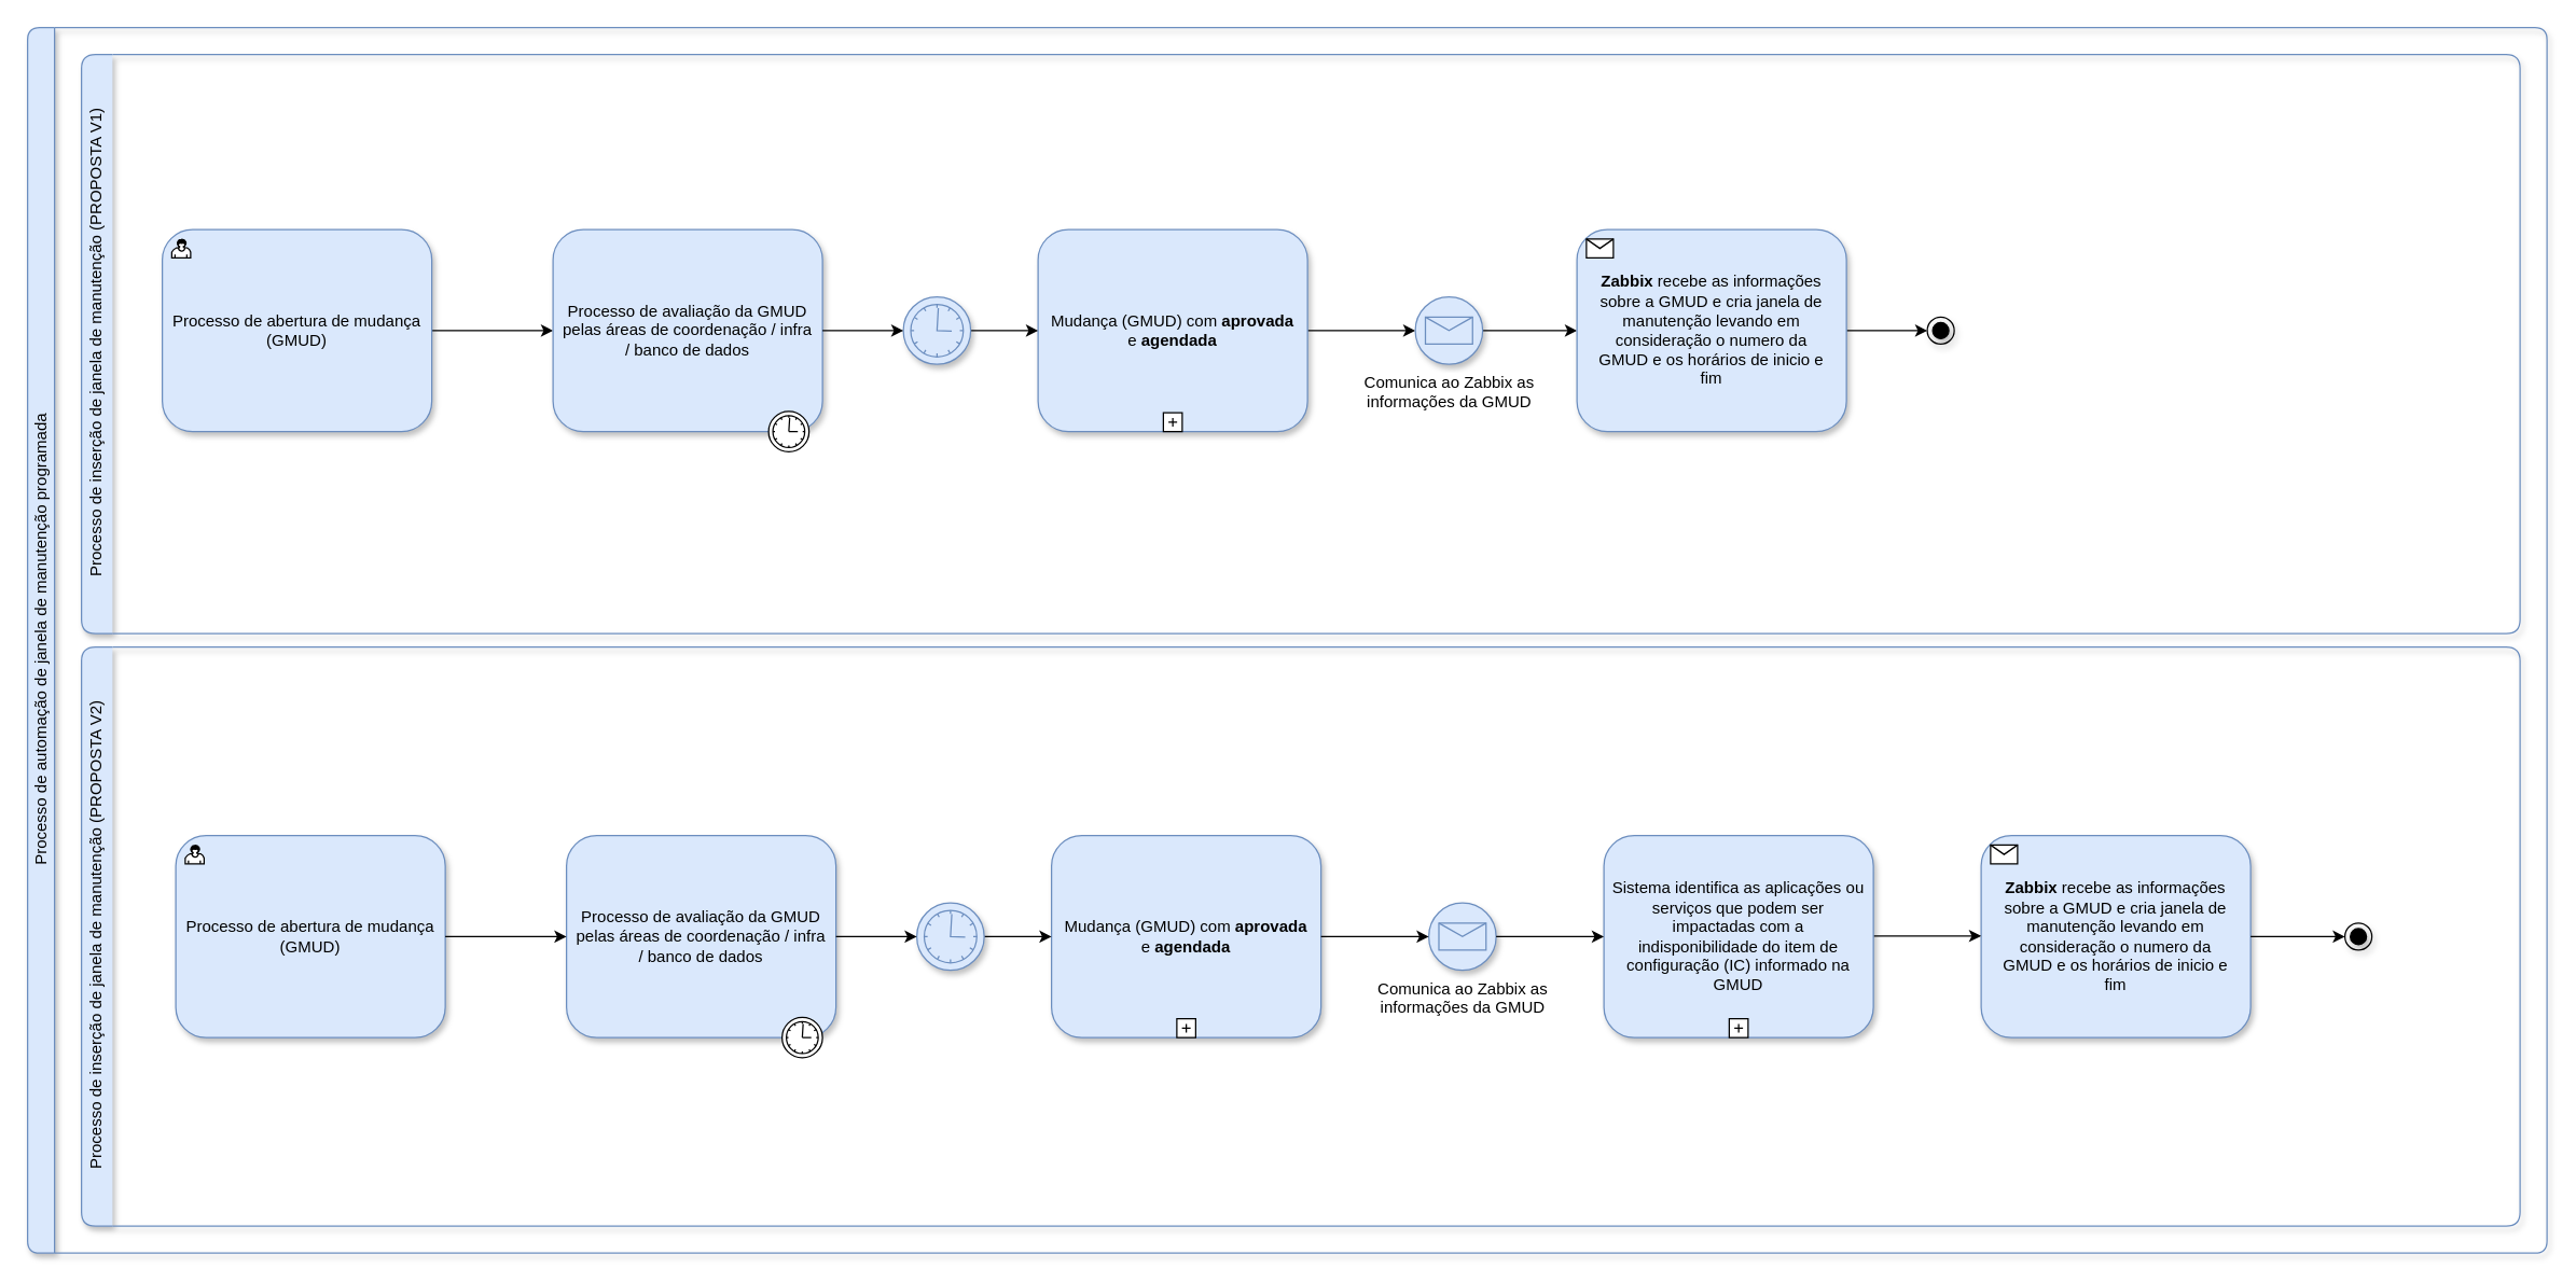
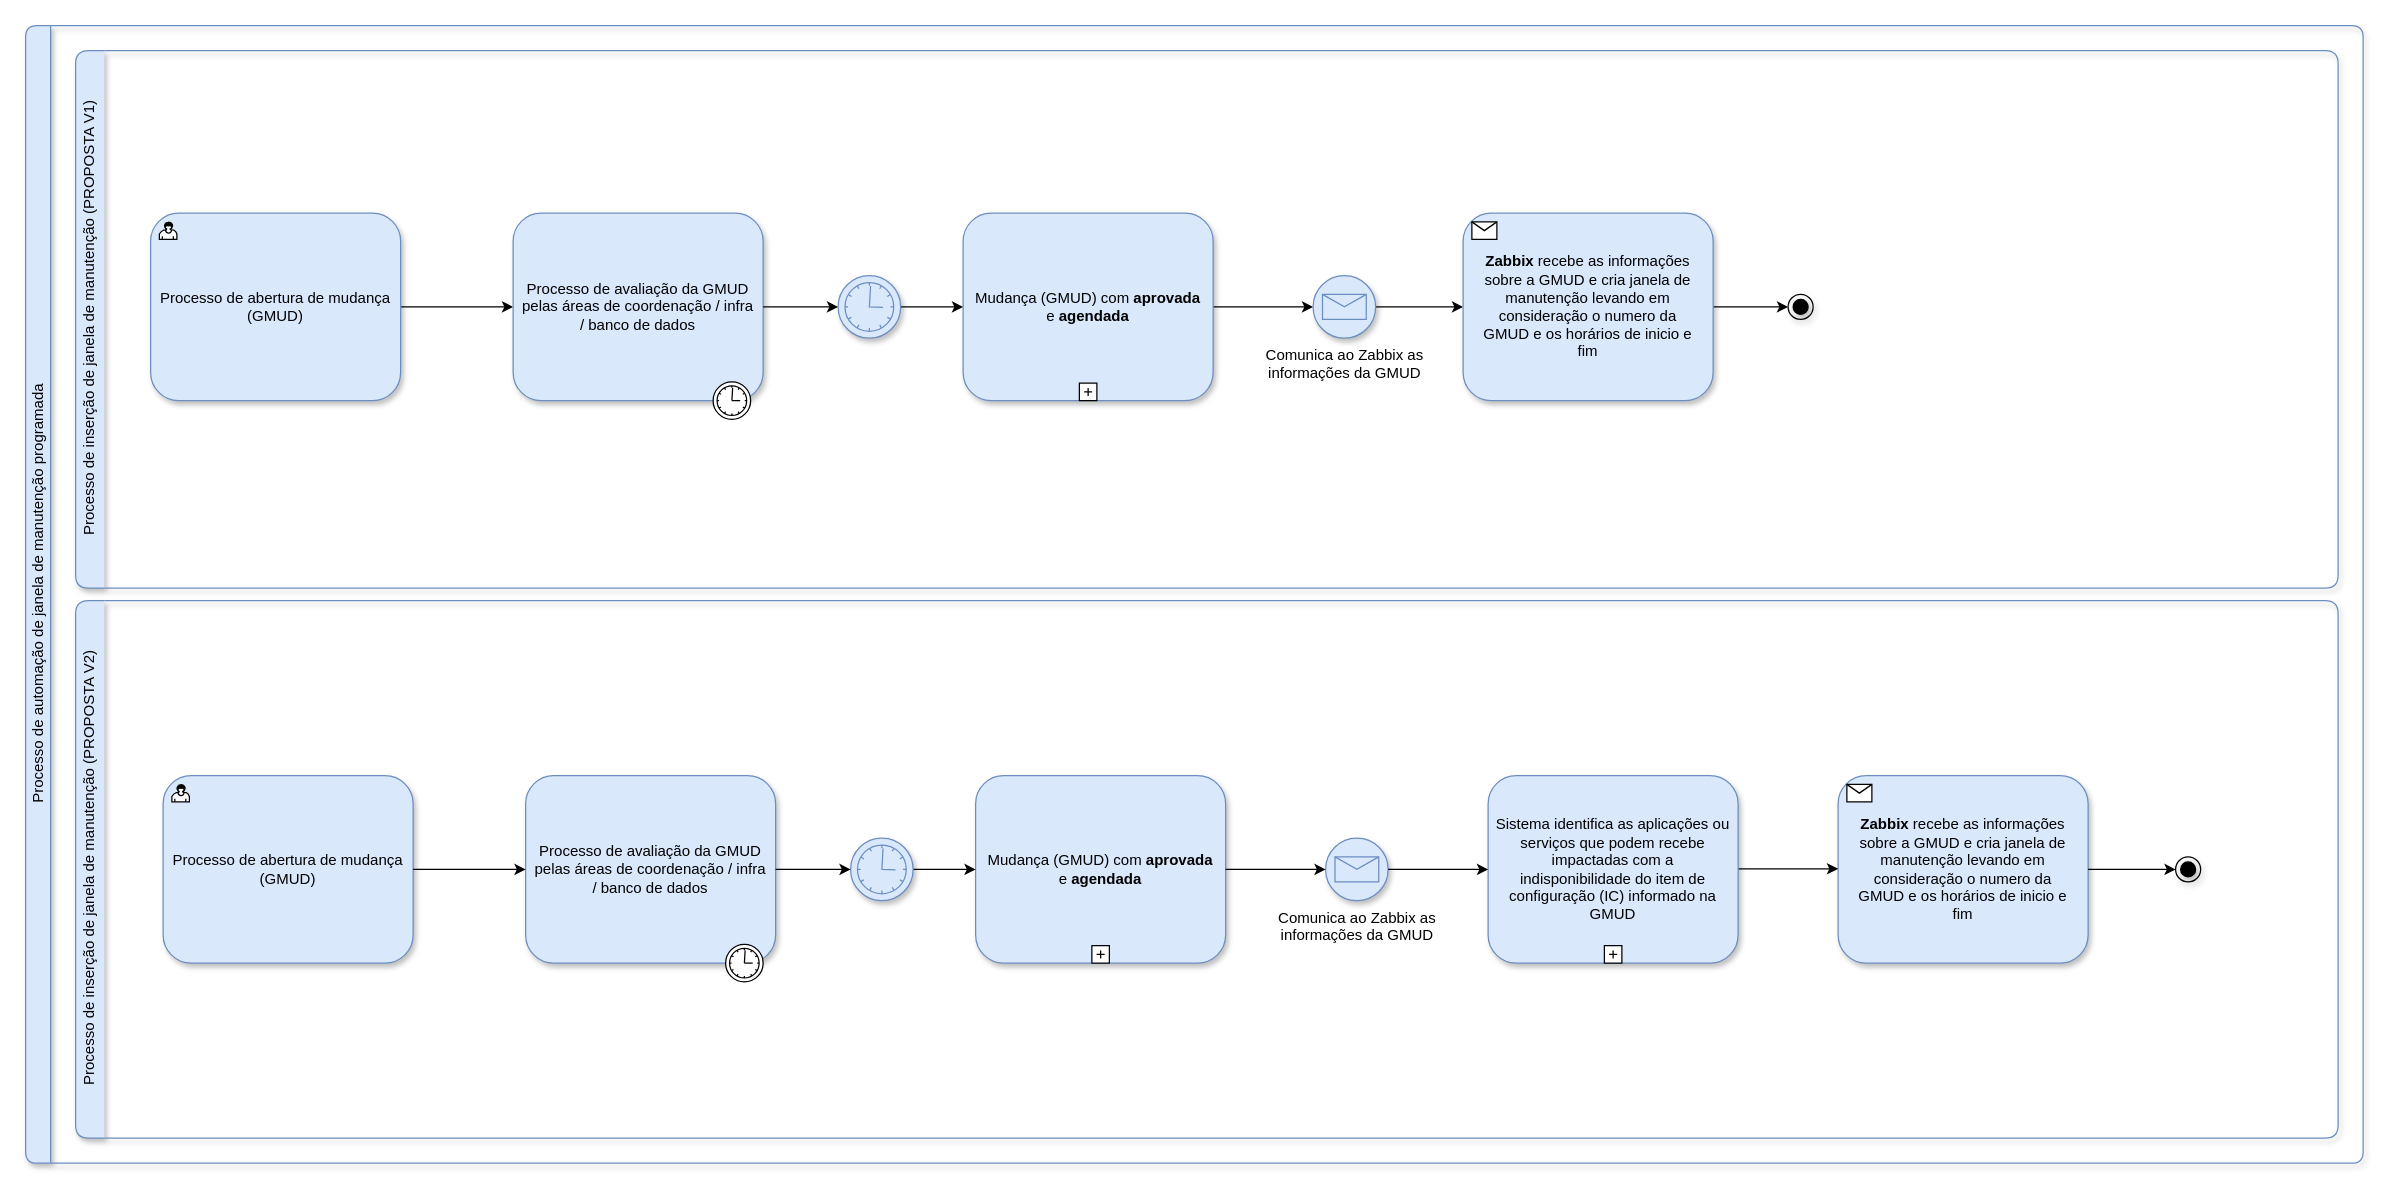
  <mxCell id="0" />
  <mxCell id="1" parent="0" />
  <mxCell id="2" value="" style="edgeStyle=orthogonalEdgeStyle;rounded=0;orthogonalLoop=1;jettySize=auto;html=1;" edge="1" parent="1" source="3" target="5"><mxGeometry relative="1" as="geometry" /></mxCell>
  <mxCell id="3" value="Processo de abertura de mudança (GMUD)" style="html=1;whiteSpace=wrap;rounded=1;dropTarget=0;shadow=1;sketch=0;fillColor=#dae8fc;strokeColor=#6c8ebf;spacingTop=5;spacingLeft=5;spacingBottom=5;spacingRight=5;" vertex="1" parent="1"><mxGeometry x="120" y="170" width="200" height="150" as="geometry" /></mxCell>
  <mxCell id="4" value="" style="html=1;shape=mxgraph.bpmn.user_task;outlineConnect=0;" vertex="1" parent="3"><mxGeometry width="14" height="14" relative="1" as="geometry"><mxPoint x="7" y="7" as="offset" /></mxGeometry></mxCell>
  <mxCell id="5" value="Processo de avaliação da GMUD pelas áreas de coordenação / infra / banco de dados" style="html=1;whiteSpace=wrap;rounded=1;dropTarget=0;shadow=1;sketch=0;fillColor=#dae8fc;strokeColor=#6c8ebf;spacingTop=5;spacingLeft=5;spacingBottom=5;spacingRight=5;" vertex="1" parent="1"><mxGeometry x="410" y="170" width="200" height="150" as="geometry" /></mxCell>
  <mxCell id="6" value="" style="shape=mxgraph.bpmn.timer_start;perimeter=ellipsePerimeter;html=1;verticalLabelPosition=bottom;verticalAlign=top;outlineConnect=0;" vertex="1" parent="5"><mxGeometry x="1" y="1" width="30" height="30" relative="1" as="geometry"><mxPoint x="-40" y="-15" as="offset" /></mxGeometry></mxCell>
  <mxCell id="7" value="" style="edgeStyle=orthogonalEdgeStyle;rounded=0;orthogonalLoop=1;jettySize=auto;html=1;entryX=0;entryY=0.5;entryDx=0;entryDy=0;" edge="1" parent="1" source="8" target="13"><mxGeometry relative="1" as="geometry" /></mxCell>
  <mxCell id="8" value="Mudança (GMUD) com &lt;b&gt;aprovada &lt;/b&gt;e &lt;b&gt;agendada&lt;/b&gt;" style="html=1;whiteSpace=wrap;rounded=1;dropTarget=0;shadow=1;sketch=0;fillColor=#dae8fc;strokeColor=#6c8ebf;glass=0;spacingTop=5;spacingLeft=5;spacingBottom=5;spacingRight=5;" vertex="1" parent="1"><mxGeometry x="770" y="170" width="200" height="150" as="geometry" /></mxCell>
  <mxCell id="9" value="" style="html=1;shape=plus;outlineConnect=0;" vertex="1" parent="8"><mxGeometry x="0.5" y="1" width="14" height="14" relative="1" as="geometry"><mxPoint x="-7" y="-14" as="offset" /></mxGeometry></mxCell>
  <mxCell id="10" value="" style="edgeStyle=orthogonalEdgeStyle;rounded=0;orthogonalLoop=1;jettySize=auto;html=1;" edge="1" parent="1" source="11" target="8"><mxGeometry relative="1" as="geometry"><mxPoint x="765" y="245" as="targetPoint" /></mxGeometry></mxCell>
  <mxCell id="11" value="" style="shape=mxgraph.bpmn.shape;html=1;verticalLabelPosition=bottom;labelBackgroundColor=#ffffff;verticalAlign=top;align=center;perimeter=ellipsePerimeter;outlineConnect=0;outline=eventInt;symbol=timer;rounded=1;shadow=1;glass=0;sketch=0;strokeColor=#6c8ebf;fillColor=#dae8fc;" vertex="1" parent="1"><mxGeometry x="670" y="220" width="50" height="50" as="geometry" /></mxCell>
  <mxCell id="12" value="" style="edgeStyle=orthogonalEdgeStyle;rounded=0;orthogonalLoop=1;jettySize=auto;html=1;entryX=0;entryY=0.5;entryDx=0;entryDy=0;" edge="1" parent="1" source="13" target="15"><mxGeometry relative="1" as="geometry"><mxPoint x="1150" y="245" as="targetPoint" /></mxGeometry></mxCell>
  <mxCell id="13" value="Comunica ao Zabbix as &lt;br&gt;informações da GMUD" style="shape=mxgraph.bpmn.shape;html=1;verticalLabelPosition=bottom;labelBackgroundColor=#ffffff;verticalAlign=top;align=center;perimeter=ellipsePerimeter;outlineConnect=0;outline=standard;symbol=message;rounded=1;shadow=1;glass=0;sketch=0;strokeColor=#6c8ebf;fillColor=#dae8fc;" vertex="1" parent="1"><mxGeometry x="1050" y="220" width="50" height="50" as="geometry" /></mxCell>
  <mxCell id="14" value="" style="edgeStyle=orthogonalEdgeStyle;rounded=0;orthogonalLoop=1;jettySize=auto;html=1;entryX=0;entryY=0.5;entryDx=0;entryDy=0;" edge="1" parent="1" source="15" target="38"><mxGeometry relative="1" as="geometry"><mxPoint x="1442.929" y="247.929" as="targetPoint" /></mxGeometry></mxCell>
  <mxCell id="15" value="&lt;b&gt;Zabbix &lt;/b&gt;recebe as informações sobre a GMUD e cria janela de manutenção levando em consideração o numero da GMUD e os horários de inicio e fim" style="html=1;whiteSpace=wrap;rounded=1;dropTarget=0;shadow=1;glass=0;sketch=0;strokeColor=#6c8ebf;fillColor=#dae8fc;spacing=5;spacingBottom=5;spacingLeft=5;spacingRight=5;spacingTop=5;" vertex="1" parent="1"><mxGeometry x="1170" y="170" width="200" height="150" as="geometry" /></mxCell>
  <mxCell id="16" value="" style="html=1;shape=message;outlineConnect=0;" vertex="1" parent="15"><mxGeometry width="20" height="14" relative="1" as="geometry"><mxPoint x="7" y="7" as="offset" /></mxGeometry></mxCell>
  <mxCell id="17" value="Processo de automação de janela de manutenção programada" style="swimlane;html=1;horizontal=0;startSize=20;rounded=1;shadow=1;glass=0;sketch=0;strokeColor=#6c8ebf;fillColor=#dae8fc;fontStyle=0" vertex="1" parent="1"><mxGeometry x="20" y="20" width="1870" height="910" as="geometry" /></mxCell>
  <mxCell id="18" value="Processo de inserção de janela de manutenção (PROPOSTA V2)" style="swimlane;html=1;horizontal=0;swimlaneLine=0;rounded=1;shadow=1;glass=0;sketch=0;strokeColor=#6c8ebf;fillColor=#dae8fc;fontStyle=0" vertex="1" parent="17"><mxGeometry x="40" y="460" width="1810" height="430" as="geometry" /></mxCell>
  <mxCell id="19" value="Processo de abertura de mudança (GMUD)" style="html=1;whiteSpace=wrap;rounded=1;dropTarget=0;shadow=1;sketch=0;fillColor=#dae8fc;strokeColor=#6c8ebf;spacingTop=5;spacingLeft=5;spacingBottom=5;spacingRight=5;" vertex="1" parent="18"><mxGeometry x="70" y="140" width="200" height="150" as="geometry" /></mxCell>
  <mxCell id="20" value="" style="html=1;shape=mxgraph.bpmn.user_task;outlineConnect=0;" vertex="1" parent="19"><mxGeometry width="14" height="14" relative="1" as="geometry"><mxPoint x="7" y="7" as="offset" /></mxGeometry></mxCell>
  <mxCell id="21" value="Processo de avaliação da GMUD pelas áreas de coordenação / infra / banco de dados" style="html=1;whiteSpace=wrap;rounded=1;dropTarget=0;shadow=1;sketch=0;fillColor=#dae8fc;strokeColor=#6c8ebf;spacingTop=5;spacingLeft=5;spacingBottom=5;spacingRight=5;" vertex="1" parent="18"><mxGeometry x="360" y="140" width="200" height="150" as="geometry" /></mxCell>
  <mxCell id="22" value="" style="shape=mxgraph.bpmn.timer_start;perimeter=ellipsePerimeter;html=1;verticalLabelPosition=bottom;verticalAlign=top;outlineConnect=0;" vertex="1" parent="21"><mxGeometry x="1" y="1" width="30" height="30" relative="1" as="geometry"><mxPoint x="-40" y="-15" as="offset" /></mxGeometry></mxCell>
  <mxCell id="23" value="" style="edgeStyle=orthogonalEdgeStyle;rounded=0;orthogonalLoop=1;jettySize=auto;html=1;" edge="1" parent="18" source="19" target="21"><mxGeometry relative="1" as="geometry" /></mxCell>
  <mxCell id="24" value="Mudança (GMUD) com &lt;b&gt;aprovada &lt;/b&gt;e &lt;b&gt;agendada&lt;/b&gt;" style="html=1;whiteSpace=wrap;rounded=1;dropTarget=0;shadow=1;sketch=0;fillColor=#dae8fc;strokeColor=#6c8ebf;glass=0;spacingTop=5;spacingLeft=5;spacingBottom=5;spacingRight=5;" vertex="1" parent="18"><mxGeometry x="720" y="140" width="200" height="150" as="geometry" /></mxCell>
  <mxCell id="25" value="" style="html=1;shape=plus;outlineConnect=0;" vertex="1" parent="24"><mxGeometry x="0.5" y="1" width="14" height="14" relative="1" as="geometry"><mxPoint x="-7" y="-14" as="offset" /></mxGeometry></mxCell>
  <mxCell id="26" value="" style="edgeStyle=orthogonalEdgeStyle;rounded=0;orthogonalLoop=1;jettySize=auto;html=1;" edge="1" parent="18" source="27" target="24"><mxGeometry relative="1" as="geometry"><mxPoint x="715" y="215" as="targetPoint" /></mxGeometry></mxCell>
  <mxCell id="27" value="" style="shape=mxgraph.bpmn.shape;html=1;verticalLabelPosition=bottom;labelBackgroundColor=#ffffff;verticalAlign=top;align=center;perimeter=ellipsePerimeter;outlineConnect=0;outline=eventInt;symbol=timer;rounded=1;shadow=1;glass=0;sketch=0;strokeColor=#6c8ebf;fillColor=#dae8fc;" vertex="1" parent="18"><mxGeometry x="620" y="190" width="50" height="50" as="geometry" /></mxCell>
  <mxCell id="28" value="Comunica ao Zabbix as &lt;br&gt;informações da GMUD" style="shape=mxgraph.bpmn.shape;html=1;verticalLabelPosition=bottom;labelBackgroundColor=#ffffff;verticalAlign=top;align=center;perimeter=ellipsePerimeter;outlineConnect=0;outline=standard;symbol=message;rounded=1;shadow=1;glass=0;sketch=0;strokeColor=#6c8ebf;fillColor=#dae8fc;" vertex="1" parent="18"><mxGeometry x="1000" y="190" width="50" height="50" as="geometry" /></mxCell>
  <mxCell id="29" value="" style="edgeStyle=orthogonalEdgeStyle;rounded=0;orthogonalLoop=1;jettySize=auto;html=1;entryX=0;entryY=0.5;entryDx=0;entryDy=0;" edge="1" parent="18" source="24" target="28"><mxGeometry relative="1" as="geometry" /></mxCell>
  <mxCell id="30" value="&lt;b&gt;Zabbix &lt;/b&gt;recebe as informações sobre a GMUD e cria janela de manutenção levando em consideração o numero da GMUD e os horários de inicio e fim" style="html=1;whiteSpace=wrap;rounded=1;dropTarget=0;shadow=1;glass=0;sketch=0;strokeColor=#6c8ebf;fillColor=#dae8fc;spacing=5;spacingBottom=5;spacingLeft=5;spacingRight=5;spacingTop=5;" vertex="1" parent="18"><mxGeometry x="1410" y="140" width="200" height="150" as="geometry" /></mxCell>
  <mxCell id="31" value="" style="html=1;shape=message;outlineConnect=0;" vertex="1" parent="30"><mxGeometry width="20" height="14" relative="1" as="geometry"><mxPoint x="7" y="7" as="offset" /></mxGeometry></mxCell>
  <mxCell id="32" value="" style="edgeStyle=orthogonalEdgeStyle;rounded=0;orthogonalLoop=1;jettySize=auto;html=1;exitX=1;exitY=0.5;exitDx=0;exitDy=0;entryX=0;entryY=0.5;entryDx=0;entryDy=0;" edge="1" parent="18" source="21" target="27"><mxGeometry relative="1" as="geometry"><mxPoint x="580" y="260" as="sourcePoint" /><mxPoint x="670" y="260" as="targetPoint" /></mxGeometry></mxCell>
  <mxCell id="33" value="" style="ellipse;html=1;shape=endState;fillColor=#000000;strokeColor=#000000;rounded=1;shadow=1;glass=0;sketch=0;" vertex="1" parent="18"><mxGeometry x="1680" y="205" width="20" height="20" as="geometry" /></mxCell>
  <mxCell id="34" value="" style="edgeStyle=orthogonalEdgeStyle;rounded=0;orthogonalLoop=1;jettySize=auto;html=1;entryX=0;entryY=0.5;entryDx=0;entryDy=0;exitX=1;exitY=0.5;exitDx=0;exitDy=0;" edge="1" parent="18" source="30" target="33"><mxGeometry relative="1" as="geometry"><mxPoint x="1392.929" y="217.929" as="targetPoint" /></mxGeometry></mxCell>
  <mxCell id="35" value="" style="edgeStyle=orthogonalEdgeStyle;rounded=0;orthogonalLoop=1;jettySize=auto;html=1;entryX=0;entryY=0.5;entryDx=0;entryDy=0;" edge="1" parent="18"><mxGeometry relative="1" as="geometry"><mxPoint x="1410" y="214.58" as="targetPoint" /><mxPoint x="1330" y="214.58" as="sourcePoint" /></mxGeometry></mxCell>
  <mxCell id="36" value="" style="edgeStyle=orthogonalEdgeStyle;rounded=0;orthogonalLoop=1;jettySize=auto;html=1;exitX=1;exitY=0.5;exitDx=0;exitDy=0;entryX=0;entryY=0.5;entryDx=0;entryDy=0;" edge="1" parent="1" source="5" target="11"><mxGeometry relative="1" as="geometry"><mxPoint x="630" y="290" as="sourcePoint" /><mxPoint x="720" y="290" as="targetPoint" /></mxGeometry></mxCell>
  <mxCell id="37" value="Processo de inserção de janela de manutenção (PROPOSTA V1)" style="swimlane;html=1;horizontal=0;swimlaneLine=0;rounded=1;shadow=1;glass=0;sketch=0;strokeColor=#6c8ebf;fillColor=#dae8fc;fontStyle=0" vertex="1" parent="1"><mxGeometry x="60" y="40" width="1810" height="430" as="geometry"><mxRectangle x="-100" y="240" width="30" height="280" as="alternateBounds" /></mxGeometry></mxCell>
  <mxCell id="38" value="" style="ellipse;html=1;shape=endState;fillColor=#000000;strokeColor=#000000;rounded=1;shadow=1;glass=0;sketch=0;" vertex="1" parent="1"><mxGeometry x="1430" y="235" width="20" height="20" as="geometry" /></mxCell>
- <mxCell id="39" value="Sistema identifica as aplicações ou serviços que podem ser impactadas com a indisponibilidade do item de configuração (IC) informado na GMUD" style="html=1;whiteSpace=wrap;rounded=1;dropTarget=0;shadow=1;sketch=0;fillColor=#dae8fc;strokeColor=#6c8ebf;glass=0;spacingTop=5;spacingLeft=5;spacingBottom=5;spacingRight=5;" vertex="1" parent="1"><mxGeometry x="1190" y="620" width="200" height="150" as="geometry" /></mxCell>
+ <mxCell id="39" value="Sistema identifica as aplicações ou serviços que podem recebe impactadas com a indisponibilidade do item de configuração (IC) informado na GMUD" style="html=1;whiteSpace=wrap;rounded=1;dropTarget=0;shadow=1;sketch=0;fillColor=#dae8fc;strokeColor=#6c8ebf;glass=0;spacingTop=5;spacingLeft=5;spacingBottom=5;spacingRight=5;" vertex="1" parent="1"><mxGeometry x="1190" y="620" width="200" height="150" as="geometry" /></mxCell>
  <mxCell id="40" value="" style="html=1;shape=plus;outlineConnect=0;" vertex="1" parent="39"><mxGeometry x="0.5" y="1" width="14" height="14" relative="1" as="geometry"><mxPoint x="-7" y="-14" as="offset" /></mxGeometry></mxCell>
  <mxCell id="41" value="" style="edgeStyle=orthogonalEdgeStyle;rounded=0;orthogonalLoop=1;jettySize=auto;html=1;entryX=0;entryY=0.5;entryDx=0;entryDy=0;" edge="1" parent="1" source="28" target="39"><mxGeometry relative="1" as="geometry"><mxPoint x="1160" y="695" as="targetPoint" /></mxGeometry></mxCell>
